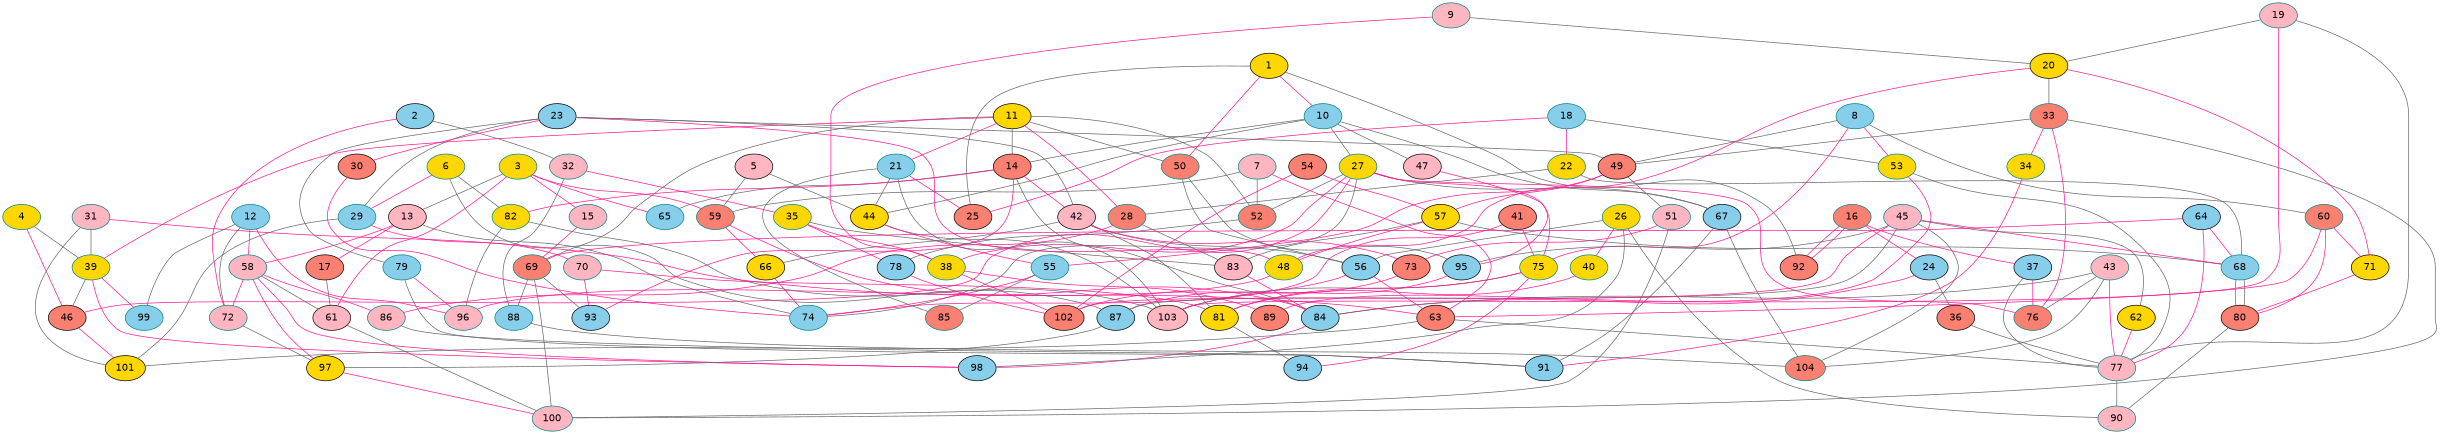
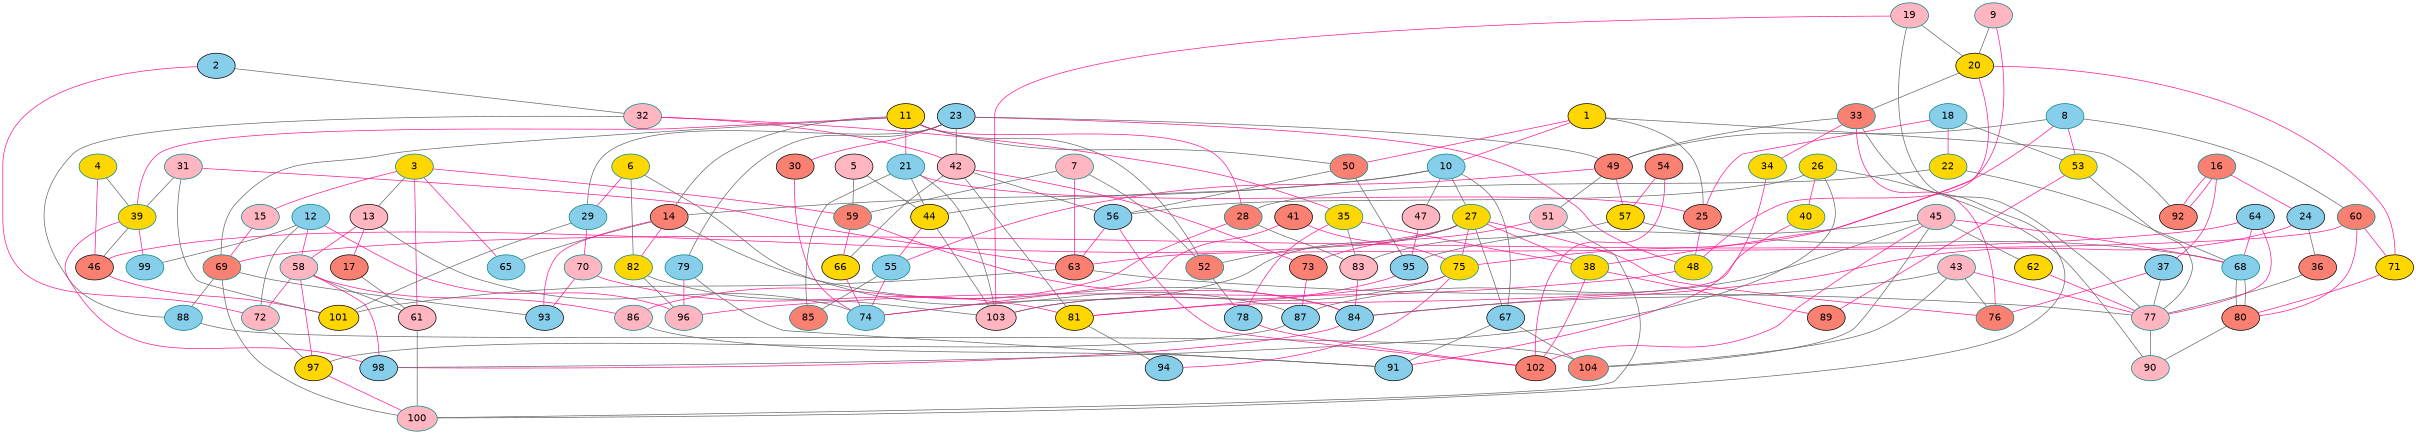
  graph {
    fontname="DejaVu Sans"
    node [color=teal fillcolor=skyblue fontname="DejaVu Sans" style=filled]
    edge [color=deeppink fontname="DejaVu Sans"]
    1 [color=black fillcolor=gold]
    10
    25 [color=black fillcolor=salmon]
    50 [fillcolor=salmon]
    92 [color=black fillcolor=salmon]
    44 [color=black fillcolor=gold]
    14 [color=black fillcolor=salmon]
    27 [fillcolor=gold]
    47 [color=black fillcolor=lightpink]
    67 [color=black]
    48 [fillcolor=gold]
    56 [color=black]
    95 [color=black]
    2 [color=black]
    32 [fillcolor=lightpink]
    72 [fillcolor=lightpink]
    42 [color=black fillcolor=lightpink]
    35 [fillcolor=gold]
    88
    97 [color=black fillcolor=gold]
    3 [fillcolor=gold]
    13 [color=black fillcolor=lightpink]
    15 [fillcolor=lightpink]
    59 [fillcolor=salmon]
    61 [color=black fillcolor=lightpink]
    65
    58 [fillcolor=lightpink]
    17 [color=black fillcolor=salmon]
    74
    69 [fillcolor=salmon]
    84 [color=black]
    66 [color=black fillcolor=gold]
    100 [fillcolor=lightpink]
    4 [fillcolor=gold]
    39 [fillcolor=gold]
    46 [color=black fillcolor=salmon]
    99
    98 [color=black]
    101 [color=black fillcolor=gold]
    5 [color=black fillcolor=lightpink]
    103 [color=black fillcolor=lightpink]
    55
    6 [fillcolor=gold]
    29
    82 [fillcolor=gold]
    87 [color=black]
    70 [fillcolor=lightpink]
    96 [fillcolor=lightpink]
    7 [fillcolor=lightpink]
    52 [fillcolor=salmon]
    63 [color=black fillcolor=salmon]
    78 [color=black]
    77 [fillcolor=lightpink]
    49 [color=black fillcolor=salmon]
    8
    53 [fillcolor=gold]
    60 [fillcolor=salmon]
    75 [fillcolor=gold]
    51 [fillcolor=lightpink]
    57 [color=black fillcolor=gold]
    89 [color=black fillcolor=salmon]
    71 [color=black fillcolor=gold]
    80 [color=black fillcolor=salmon]
    81 [color=black fillcolor=gold]
    94 [color=black]
    9 [fillcolor=lightpink]
    20 [color=black fillcolor=gold]
    38 [fillcolor=gold]
    33 [fillcolor=salmon]
    102 [color=black fillcolor=salmon]
    93 [color=black]
    76 [fillcolor=salmon]
    91 [color=black]
    104 [fillcolor=salmon]
    11 [color=black fillcolor=gold]
    21
    28 [fillcolor=salmon]
    85 [fillcolor=salmon]
    83 [color=black fillcolor=lightpink]
    86 [fillcolor=lightpink]
    12
    16 [fillcolor=salmon]
    24 [color=black]
    37 [color=black]
    36 [color=black fillcolor=salmon]
    18
    22 [fillcolor=gold]
    68
    19 [fillcolor=lightpink]
    90 [fillcolor=lightpink]
    34 [fillcolor=gold]
    23 [color=black]
    30 [color=black fillcolor=salmon]
    79
    73 [color=black fillcolor=salmon]
    26 [fillcolor=gold]
    40 [fillcolor=gold]
    31 [fillcolor=lightpink]
    41 [color=black fillcolor=salmon]
    43 [fillcolor=lightpink]
    45 [fillcolor=lightpink]
    62 [color=black fillcolor=gold]
    54 [color=black fillcolor=salmon]
    64 [color=black]
    1 -- 10
    1 -- 25 [color=gray40]
    1 -- 50
    1 -- 92 [color=gray40]
    10 -- 44 [color=gray40]
    10 -- 14 [color=gray40]
    10 -- 27 [color=gray40]
    10 -- 47 [color=gray40]
    10 -- 67 [color=gray40]
-   57 -- 48
+   25 -- 48
    50 -- 56 [color=gray40]
    50 -- 95 [color=gray40]
    44 -- 103 [color=gray40]
    44 -- 55
    14 -- 65 [color=gray40]
    14 -- 84 [color=gray40]
    14 -- 82
    14 -- 93
    27 -- 67 [color=gray40]
    27 -- 74 [color=gray40]
    27 -- 46
    27 -- 52 [color=gray40]
    27 -- 75
    27 -- 38
    27 -- 76
    47 -- 95
    67 -- 91 [color=gray40]
    67 -- 104 [color=gray40]
    48 -- 96
    56 -- 63
    56 -- 102
    95 -- 103
    2 -- 32 [color=gray40]
    2 -- 72
-   14 -- 42
+   32 -- 42
    32 -- 35
    32 -- 88 [color=gray40]
    72 -- 97 [color=gray40]
    42 -- 56 [color=gray40]
    42 -- 66 [color=gray40]
    42 -- 81 [color=gray40]
    42 -- 73
    35 -- 78
    35 -- 38
    35 -- 83 [color=gray40]
    88 -- 104 [color=gray40]
    97 -- 100
    3 -- 13 [color=gray40]
    3 -- 15
    3 -- 59
    3 -- 61
    3 -- 65
    13 -- 58
    13 -- 17
    13 -- 74 [color=gray40]
    15 -- 69
    59 -- 84
    59 -- 66
    61 -- 100 [color=gray40]
    58 -- 72
    58 -- 97
    58 -- 61 [color=gray40]
    58 -- 98
    58 -- 86
    17 -- 61 [color=gray40]
    69 -- 88 [color=gray40]
    69 -- 100 [color=gray40]
    69 -- 93 [color=gray40]
    84 -- 98
    66 -- 74
    4 -- 39 [color=gray40]
    4 -- 46
    39 -- 46 [color=gray40]
    39 -- 99
    39 -- 98
    46 -- 101
    5 -- 44 [color=gray40]
    5 -- 59 [color=gray40]
    55 -- 74
    55 -- 85 [color=gray40]
    6 -- 29
    6 -- 82 [color=gray40]
    6 -- 87 [color=gray40]
    29 -- 101 [color=gray40]
    29 -- 70
    82 -- 103 [color=gray40]
    82 -- 96 [color=gray40]
    87 -- 97 [color=gray40]
    70 -- 81
    70 -- 93
    7 -- 59 [color=gray40]
    7 -- 52 [color=gray40]
    7 -- 63
    52 -- 78 [color=gray40]
    63 -- 101 [color=gray40]
    63 -- 77 [color=gray40]
    78 -- 102
    77 -- 90 [color=gray40]
    49 -- 55
    49 -- 51 [color=gray40]
    49 -- 57
    8 -- 49 [color=gray40]
    8 -- 53
    8 -- 60 [color=gray40]
    8 -- 75
    53 -- 77 [color=gray40]
    53 -- 89
    60 -- 63
    60 -- 71
    60 -- 80
    75 -- 103 [color=gray40]
    75 -- 81
    75 -- 94
    51 -- 100 [color=gray40]
    51 -- 73
    57 -- 83 [color=gray40]
    57 -- 68 [color=gray40]
    71 -- 80
    80 -- 90 [color=gray40]
    81 -- 94 [color=gray40]
    9 -- 20 [color=gray40]
    9 -- 38
    20 -- 48
    20 -- 71
    20 -- 33 [color=gray40]
    38 -- 89
    38 -- 102
    33 -- 100 [color=gray40]
    33 -- 49 [color=gray40]
    33 -- 76
    33 -- 34
    11 -- 50 [color=gray40]
    11 -- 14 [color=gray40]
    11 -- 69 [color=gray40]
    11 -- 39
    11 -- 52 [color=gray40]
    11 -- 21
    11 -- 28
    21 -- 25
    21 -- 44 [color=gray40]
    21 -- 103 [color=gray40]
    21 -- 85 [color=gray40]
    28 -- 83 [color=gray40]
    28 -- 86
    83 -- 84
    86 -- 91 [color=gray40]
    12 -- 72 [color=gray40]
    12 -- 58
    12 -- 99 [color=gray40]
    12 -- 96
    16 -- 92
    16 -- 92
    16 -- 24
    16 -- 37
    24 -- 84
    24 -- 36 [color=gray40]
    37 -- 77 [color=gray40]
    37 -- 76
    36 -- 77 [color=gray40]
    18 -- 25
    18 -- 53 [color=gray40]
    18 -- 22
    22 -- 28 [color=gray40]
    22 -- 68 [color=gray40]
    68 -- 80 [color=gray40]
    68 -- 80 [color=gray40]
    19 -- 103
    19 -- 77 [color=gray40]
    19 -- 20 [color=gray40]
    34 -- 91
    23 -- 48
    23 -- 42 [color=gray40]
    23 -- 29 [color=gray40]
    23 -- 49 [color=gray40]
    23 -- 30
    23 -- 79 [color=gray40]
    30 -- 74
    79 -- 96
    79 -- 91 [color=gray40]
    73 -- 87
    26 -- 56 [color=gray40]
    26 -- 98 [color=gray40]
    26 -- 90 [color=gray40]
    26 -- 40
    40 -- 81
    31 -- 39 [color=gray40]
    31 -- 101 [color=gray40]
    31 -- 63
    41 -- 74
    41 -- 75
    43 -- 84 [color=gray40]
    43 -- 77
    43 -- 76 [color=gray40]
    43 -- 104 [color=gray40]
    45 -- 95 [color=gray40]
    45 -- 87 [color=gray40]
    45 -- 102
    45 -- 104 [color=gray40]
    45 -- 68
    45 -- 62 [color=gray40]
    62 -- 77
    54 -- 57
    54 -- 102
    64 -- 69
    64 -- 77
    64 -- 68
  }
